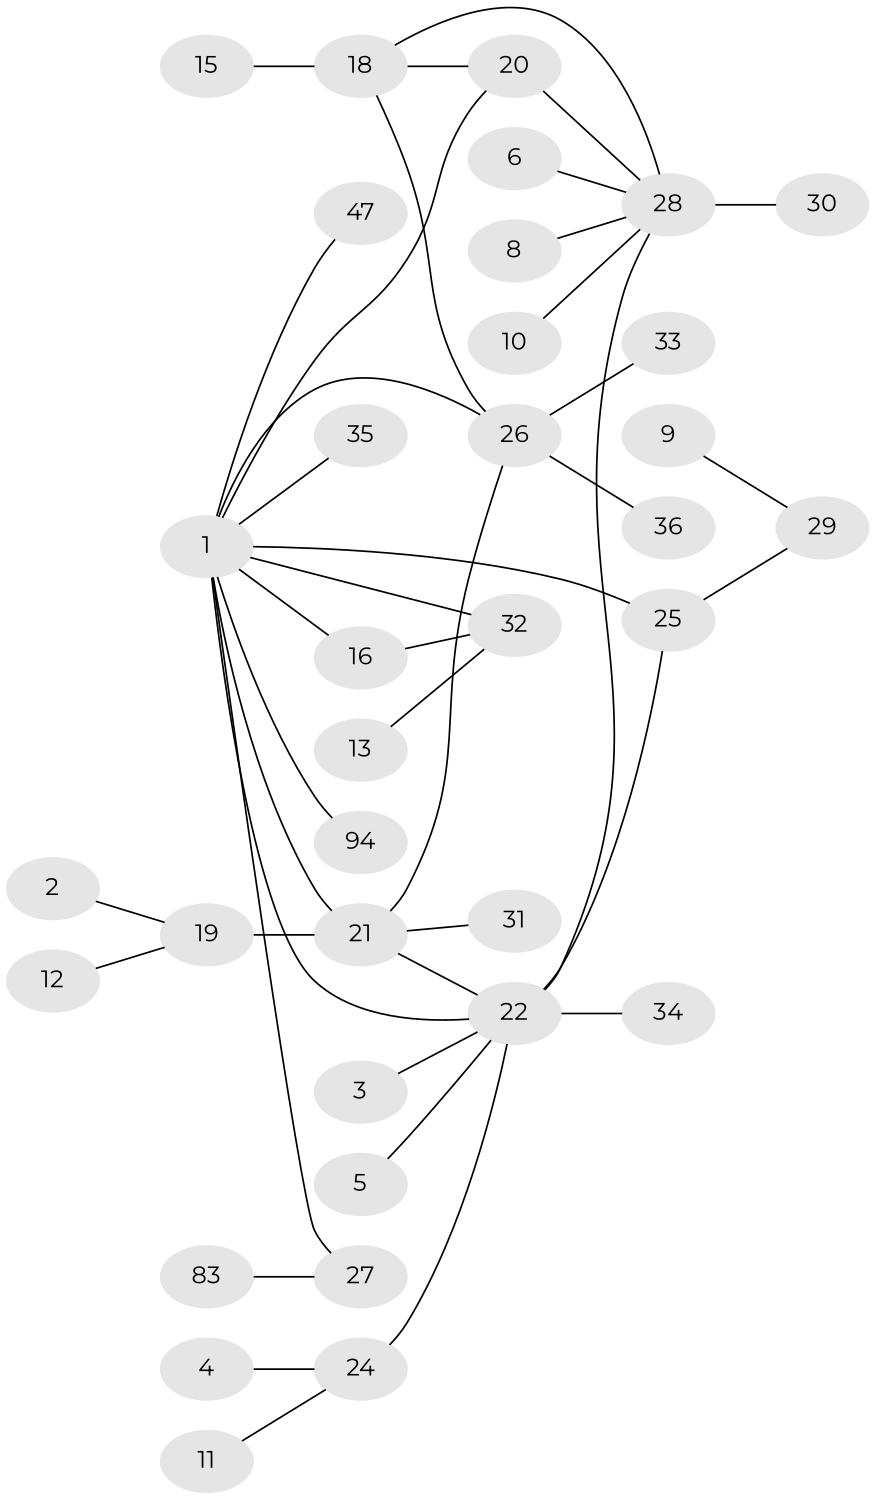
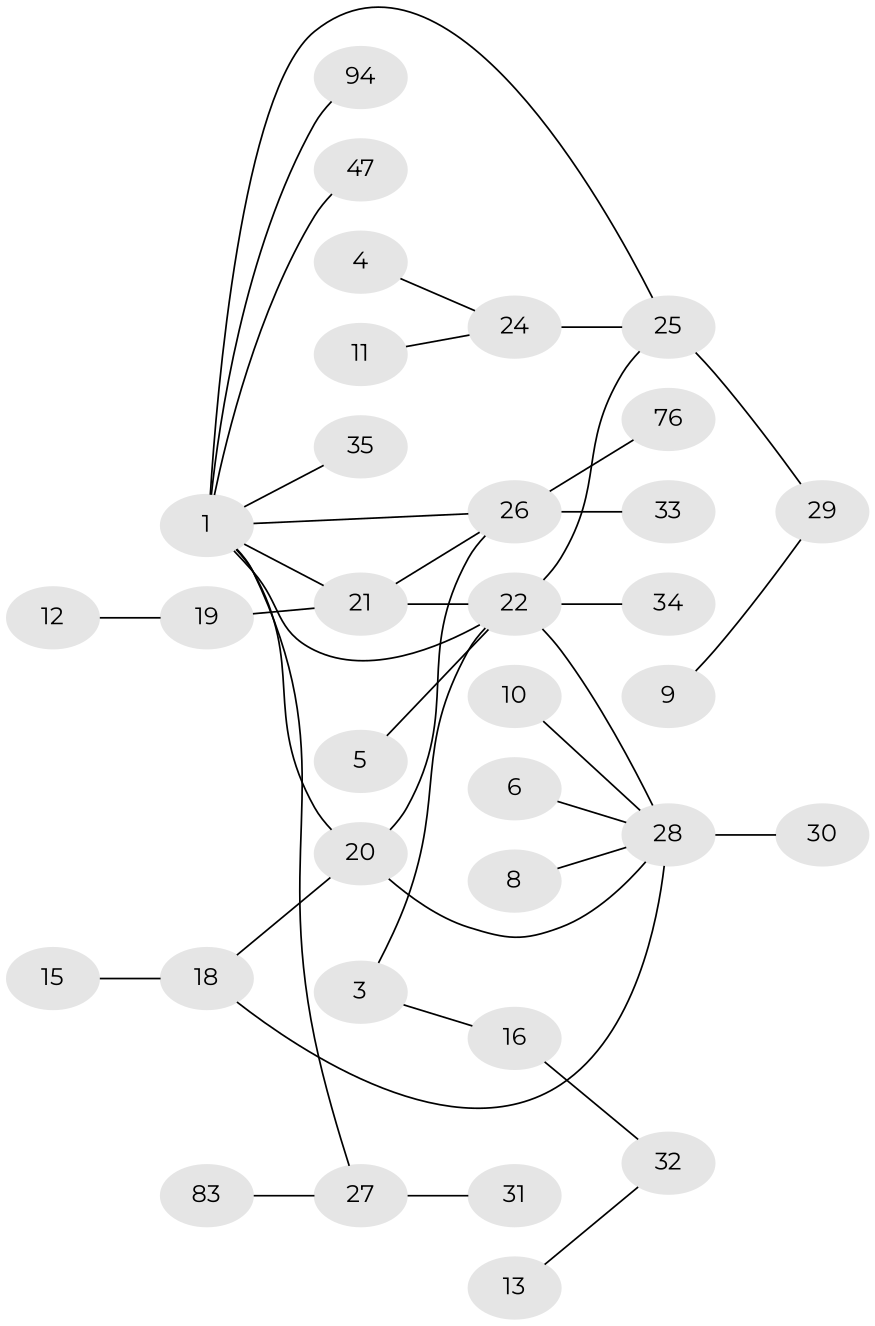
  graph {
    fontname=Montserrat
    rankdir=LR
    node [color=gray90 fontname=Montserrat style=filled]
    edge [fontname=Montserrat weight=1.0]
    n1 [label=94]
    1
    16
    n4 [label=47]
    20
    21
    22
    25
    26
    27
    32
    35
    28
    31
    34
    29
    33
-   36
-   2
+   36 [label=76]
    19
    3
    4
    24
    5
    6
    30
    8
    9
    10
    11
    12
    13
    15
    18
    n35 [label=83]
    1 -- n1
-   1 -- 16
+   3 -- 16
    1 -- n4
    1 -- 20 [weight=2.0]
    1 -- 21
    1 -- 22
    1 -- 25 [weight=2.0]
    1 -- 26 [weight=2.0]
    1 -- 27 [weight=2.0]
-   1 -- 32 [weight=2.0]
    1 -- 35
    16 -- 32
-   18 -- 26
+   20 -- 26
    20 -- 28
    21 -- 22
    21 -- 26
-   21 -- 31
+   27 -- 31
    22 -- 25 [weight=2.0]
    22 -- 28
    22 -- 34
    25 -- 29
    26 -- 33
    26 -- 36
    28 -- 30
-   2 -- 19
    19 -- 21
    3 -- 22
    4 -- 24
-   24 -- 22
+   24 -- 25
    5 -- 22
    6 -- 28
    8 -- 28
    9 -- 29
    10 -- 28
    11 -- 24
    12 -- 19
    13 -- 32
    15 -- 18
    18 -- 20
    18 -- 28
    n35 -- 27
  }
